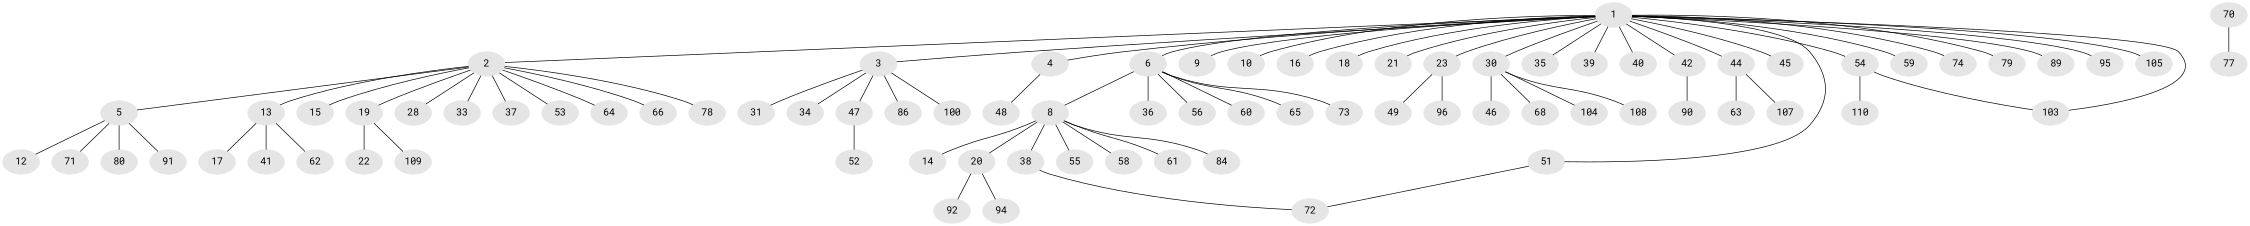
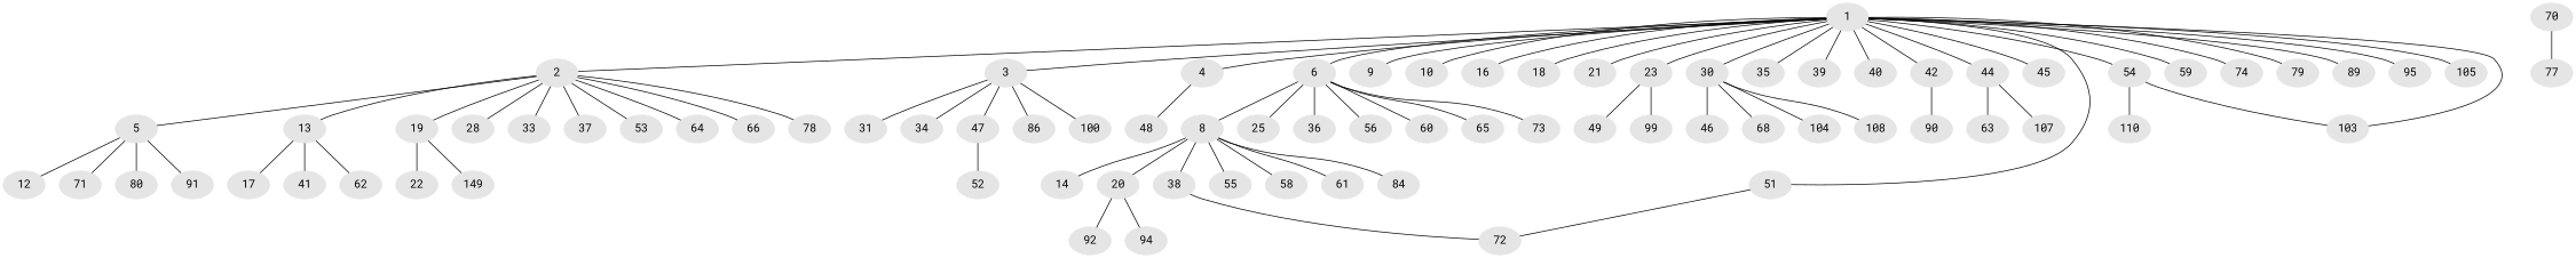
  graph {
    fontname="Roboto Mono"
    node [color=gray90 fontname="Roboto Mono" style=filled]
    edge [fontname="Roboto Mono"]
    1 [super="+26"]
    2 [super="+11"]
    3 [super="+7"]
    4
    6 [super="+24"]
    9 [super="+76"]
    10 [super="+50"]
    16
    18
    21
    23 [super="+29"]
    30 [super="+85"]
    35
    39
    40
    42 [super="+87"]
    44 [super="+68"]
    45
    51
    54 [super="+81"]
    59
    74
    79
    89
    95
    105
    103
    5 [super="+83"]
    13 [super="+57"]
-   15 [super="+69"]
    19 [super="+32"]
    28
    33
    37
    53
    64
    66 [super="+101"]
    78
    31
    34 [super="+82"]
    47
    86
    100
    48
    8 [super="+106"]
+   25
    36
    56
    60
    65
    73
    49 [super="+98"]
-   99 [label=96]
+   99
    46
    n55 [label=68]
    104
    108
    90
    63
    107
    72 [super="+75"]
    110
    70 [super="+96"]
    77
    12
    71
    80
    91
    17
    41
    62 [super="+102"]
    22
-   109
+   109 [label=149]
    52
    14 [super="+43"]
    20 [super="+27"]
    38
    55
    58 [super="+88"]
    61 [super="+97"]
    84
    92
    94
    1 -- 2
    1 -- 3
    1 -- 4
    1 -- 6
    1 -- 9
    1 -- 10
    1 -- 16
    1 -- 18
    1 -- 21
    1 -- 23
    1 -- 30
    1 -- 35
    1 -- 39
    1 -- 40
    1 -- 42
    1 -- 44
    1 -- 45
    1 -- 51
    1 -- 54
    1 -- 59
    1 -- 74
    1 -- 79
    1 -- 89
    1 -- 95
    1 -- 105
    1 -- 103
    2 -- 5
    2 -- 13
-   2 -- 15
    2 -- 19
    2 -- 28
    2 -- 33
    2 -- 37
    2 -- 53
    2 -- 64
    2 -- 66
    2 -- 78
    3 -- 31
    3 -- 34
    3 -- 47
    3 -- 86
    3 -- 100
    4 -- 48
    6 -- 8
+   6 -- 25
    6 -- 36
    6 -- 56
    6 -- 60
    6 -- 65
    6 -- 73
    23 -- 49
    23 -- 99
    30 -- 46
    30 -- n55
    30 -- 104
    30 -- 108
    42 -- 90
    44 -- 63
    44 -- 107
    51 -- 72
    54 -- 103
    54 -- 110
    5 -- 12
    5 -- 71
    5 -- 80
    5 -- 91
    13 -- 17
    13 -- 41
    13 -- 62
    19 -- 22
    19 -- 109
    47 -- 52
    8 -- 14
    8 -- 20
    8 -- 38
    8 -- 55
    8 -- 58
    8 -- 61
    8 -- 84
    70 -- 77
    20 -- 92
    20 -- 94
    38 -- 72
  }
